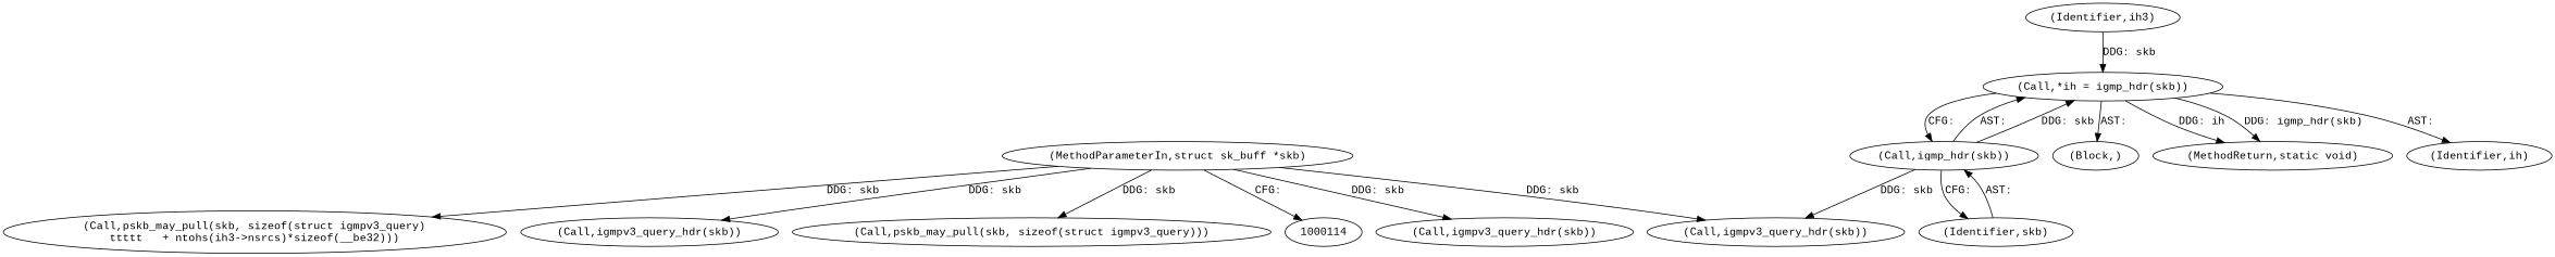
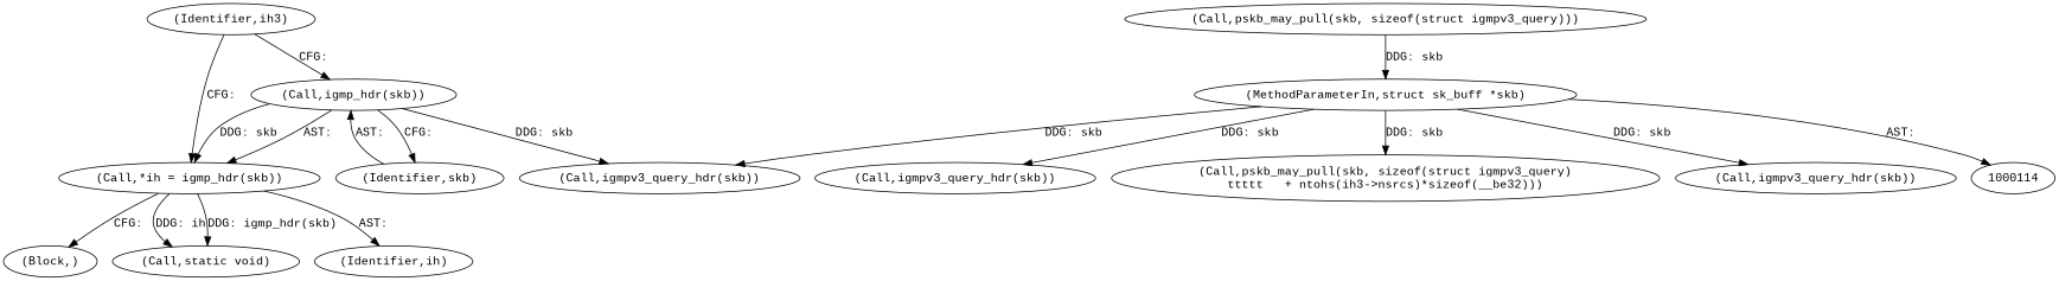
  digraph {
    fontname="Liberation Mono"
    node [fontname="Liberation Mono"]
    edge [fontname="Liberation Mono"]
    n1 [label="(Call,*ih = igmp_hdr(skb))"]
    n2 [label="(Call,igmp_hdr(skb))"]
    n3 [label="(Block,)"]
-   n4 [label="(MethodReturn,static void)"]
+   n4 [label="(Call,static void)"]
    n5 [label="(Identifier,ih)"]
    n6 [label="(Call,igmpv3_query_hdr(skb))"]
    n7 [label="(Identifier,skb)"]
    n8 [label="(MethodParameterIn,struct sk_buff *skb)"]
    n9 [label="(Call,igmpv3_query_hdr(skb))"]
    n10 [label="(Call,pskb_may_pull(skb, sizeof(struct igmpv3_query)\n\t\t\t\t\t   + ntohs(ih3->nsrcs)*sizeof(__be32)))"]
    n11 [label="(Call,igmpv3_query_hdr(skb))"]
    n12 [label="(Call,pskb_may_pull(skb, sizeof(struct igmpv3_query)))"]
    1000114
    n14 [label="(Identifier,ih3)"]
-   n1 -> n2 [label="CFG: "]
-   n1 -> n3 [label="AST: "]
+   n14 -> n2 [label="CFG: "]
+   n1 -> n3 [label="CFG: "]
    n1 -> n4 [label="DDG: ih"]
    n1 -> n4 [label="DDG: igmp_hdr(skb)"]
    n1 -> n5 [label="AST: "]
    n2 -> n1 [label="AST: "]
    n2 -> n1 [label="DDG: skb"]
    n2 -> n6 [label="DDG: skb"]
    n2 -> n7 [label="CFG: "]
    n7 -> n2 [label="AST: "]
    n8 -> n6 [label="DDG: skb"]
    n8 -> n9 [label="DDG: skb"]
    n8 -> n10 [label="DDG: skb"]
    n8 -> n11 [label="DDG: skb"]
-   n8 -> n12 [label="DDG: skb"]
-   n8 -> 1000114 [label="CFG: "]
-   n14 -> n1 [label="DDG: skb"]
+   n12 -> n8 [label="DDG: skb"]
+   n8 -> 1000114 [label="AST: "]
+   n14 -> n1 [label="CFG: "]
  }
